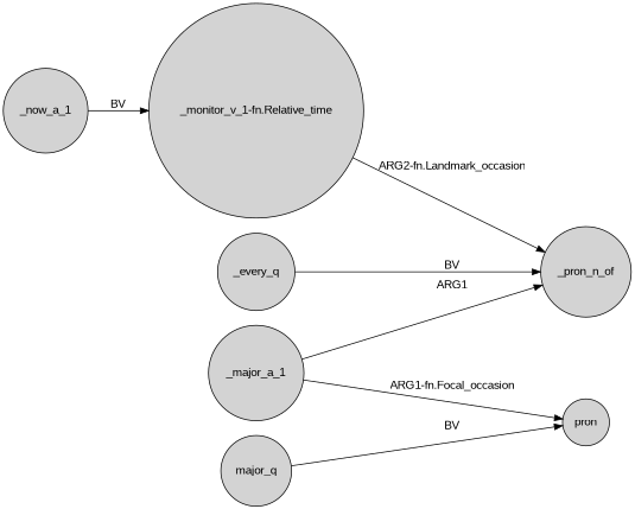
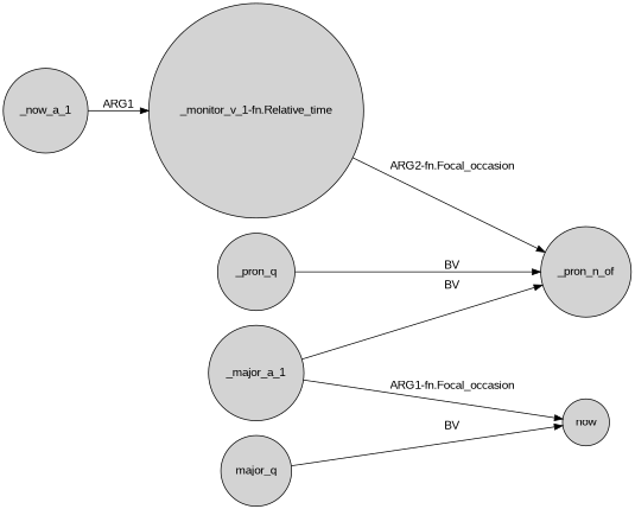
  digraph {
    fontname="Liberation Sans"
    rankdir=LR
    node [fontname="Liberation Sans" shape=circle style=filled]
    edge [fontname="Liberation Sans"]
    _now_a_1
    "_monitor_v_1-fn.Relative_time"
    n3 [label=_pron_n_of]
-   _every_q
+   _every_q [label=_pron_q]
    _major_a_1
-   pron
+   pron [label=now]
    n7 [label=major_q]
-   _now_a_1 -> "_monitor_v_1-fn.Relative_time" [label=BV]
-   "_monitor_v_1-fn.Relative_time" -> n3 [label="ARG2-fn.Landmark_occasion"]
+   _now_a_1 -> "_monitor_v_1-fn.Relative_time" [label=ARG1]
+   "_monitor_v_1-fn.Relative_time" -> n3 [label="ARG2-fn.Focal_occasion"]
    _every_q -> n3 [label=BV]
-   _major_a_1 -> n3 [label=ARG1]
+   _major_a_1 -> n3 [label=BV]
    _major_a_1 -> pron [label="ARG1-fn.Focal_occasion"]
    n7 -> pron [label=BV]
  }
